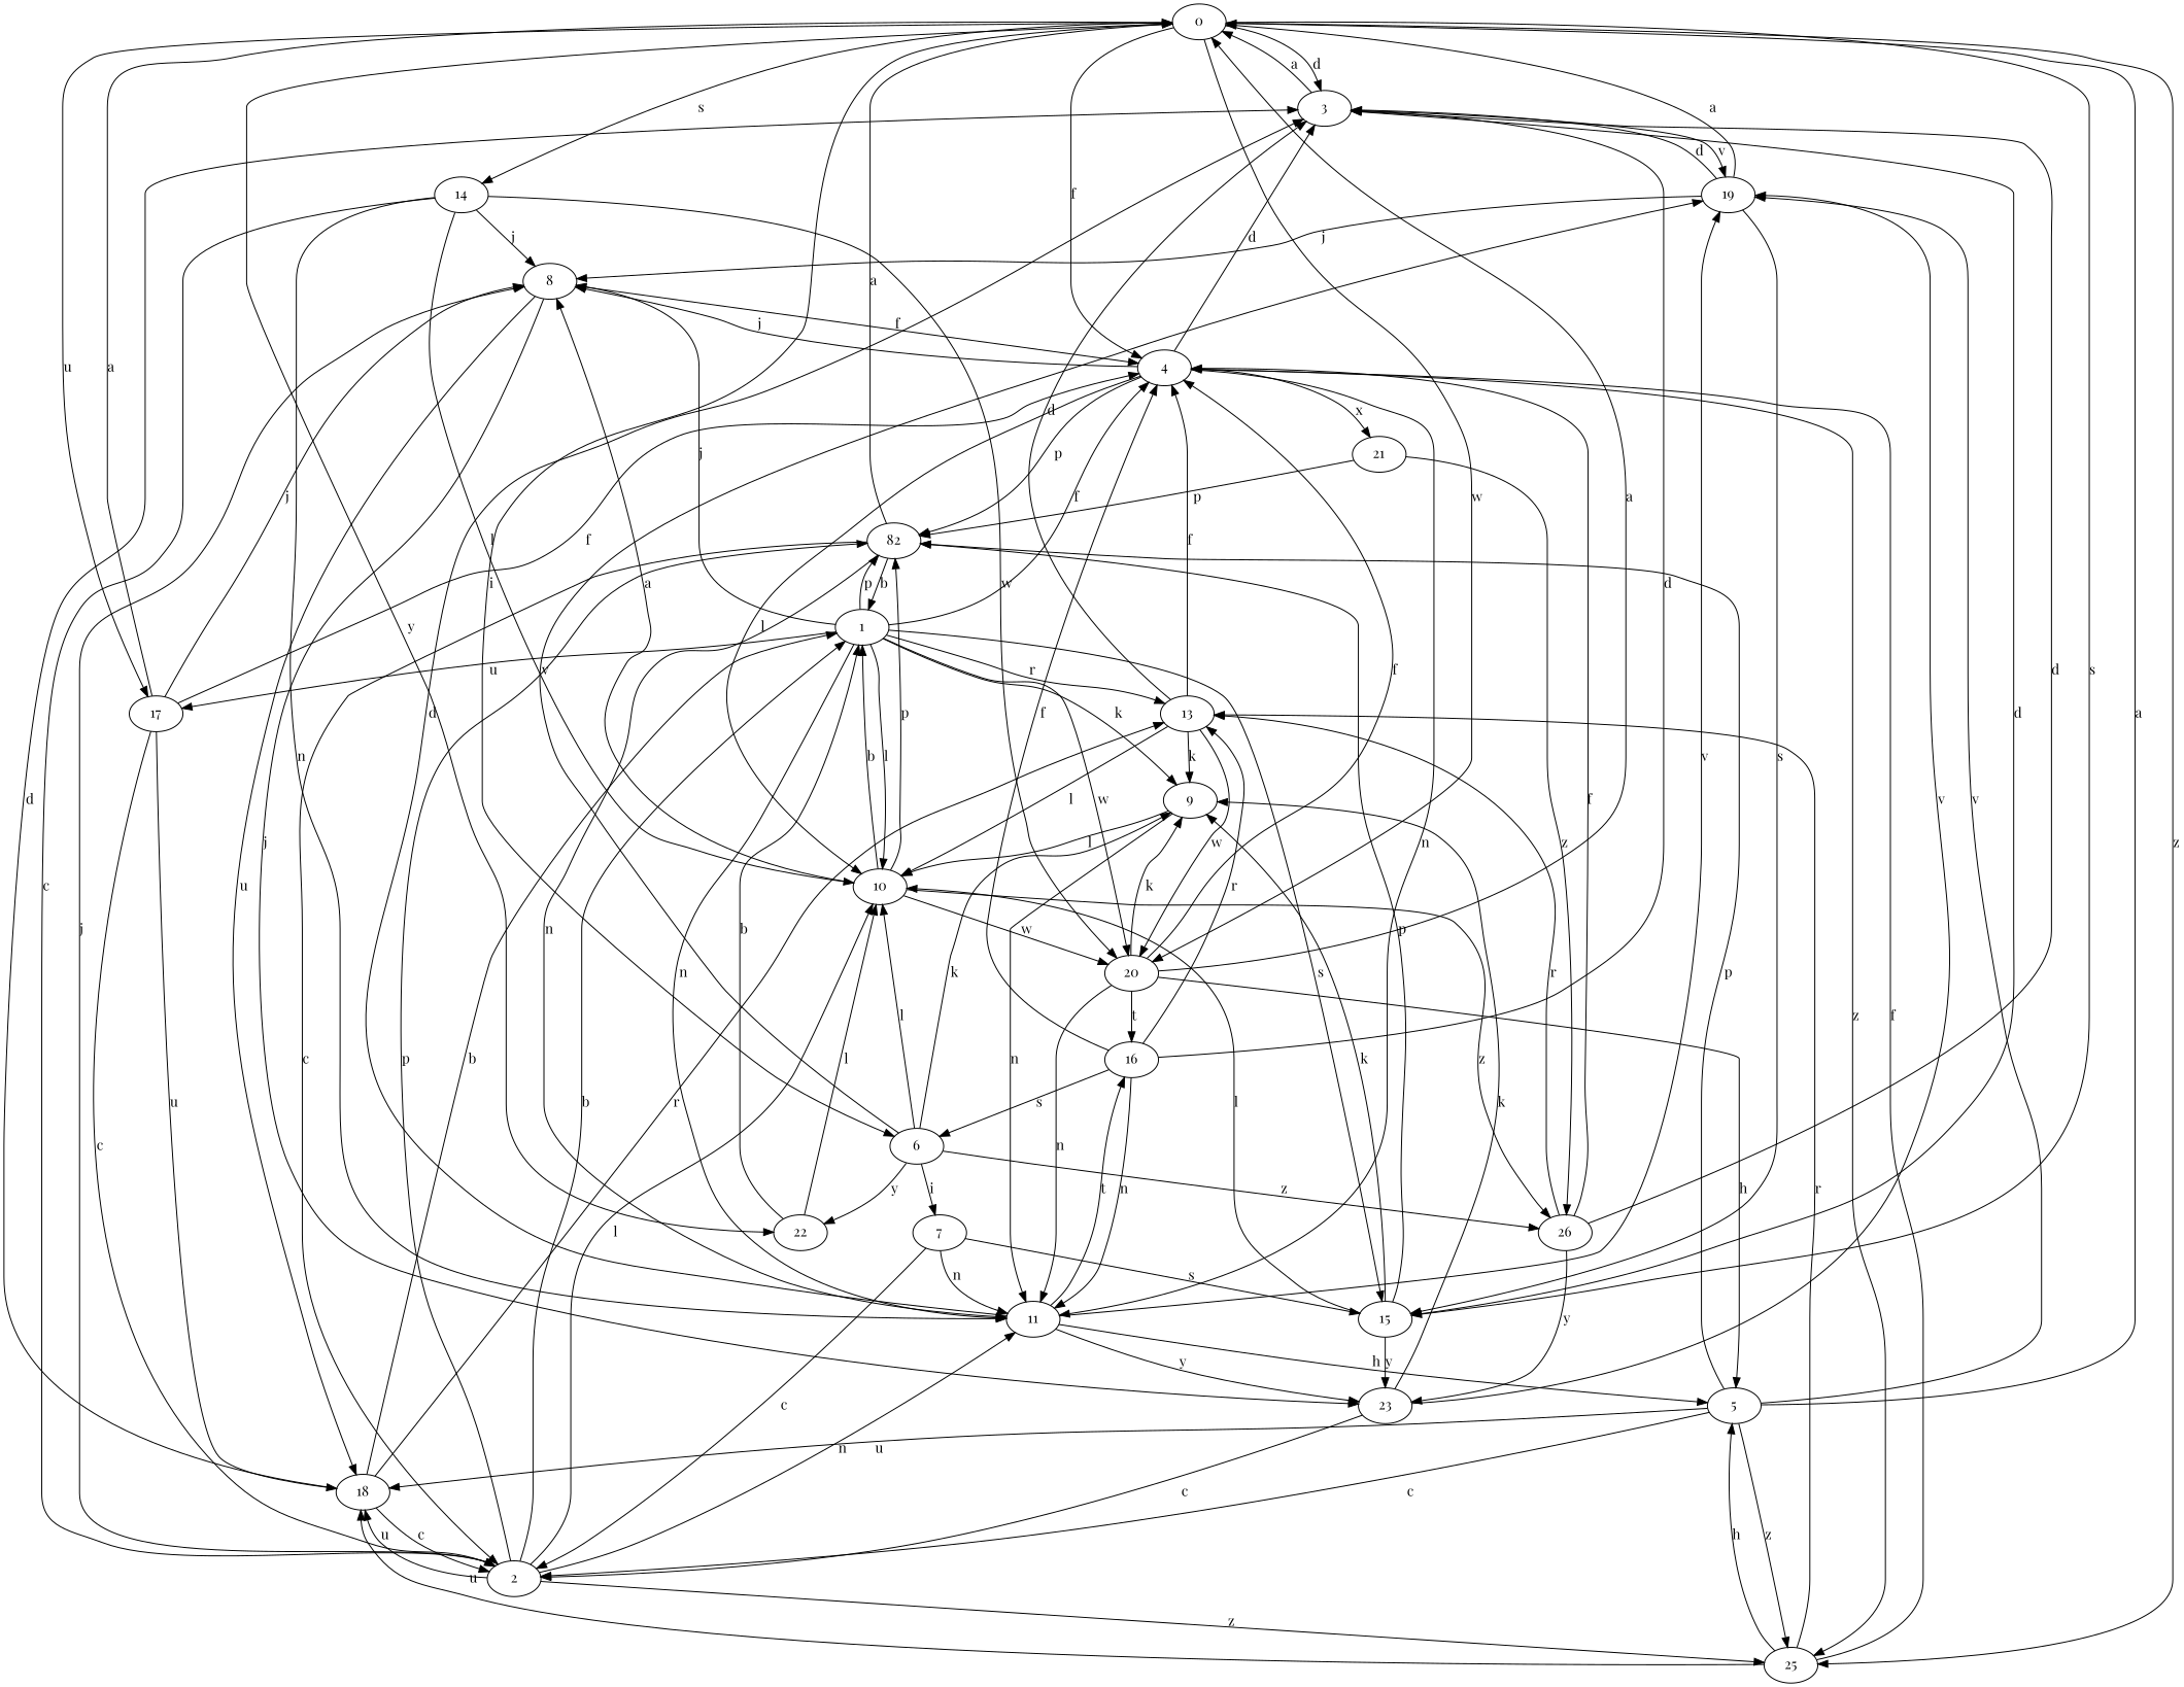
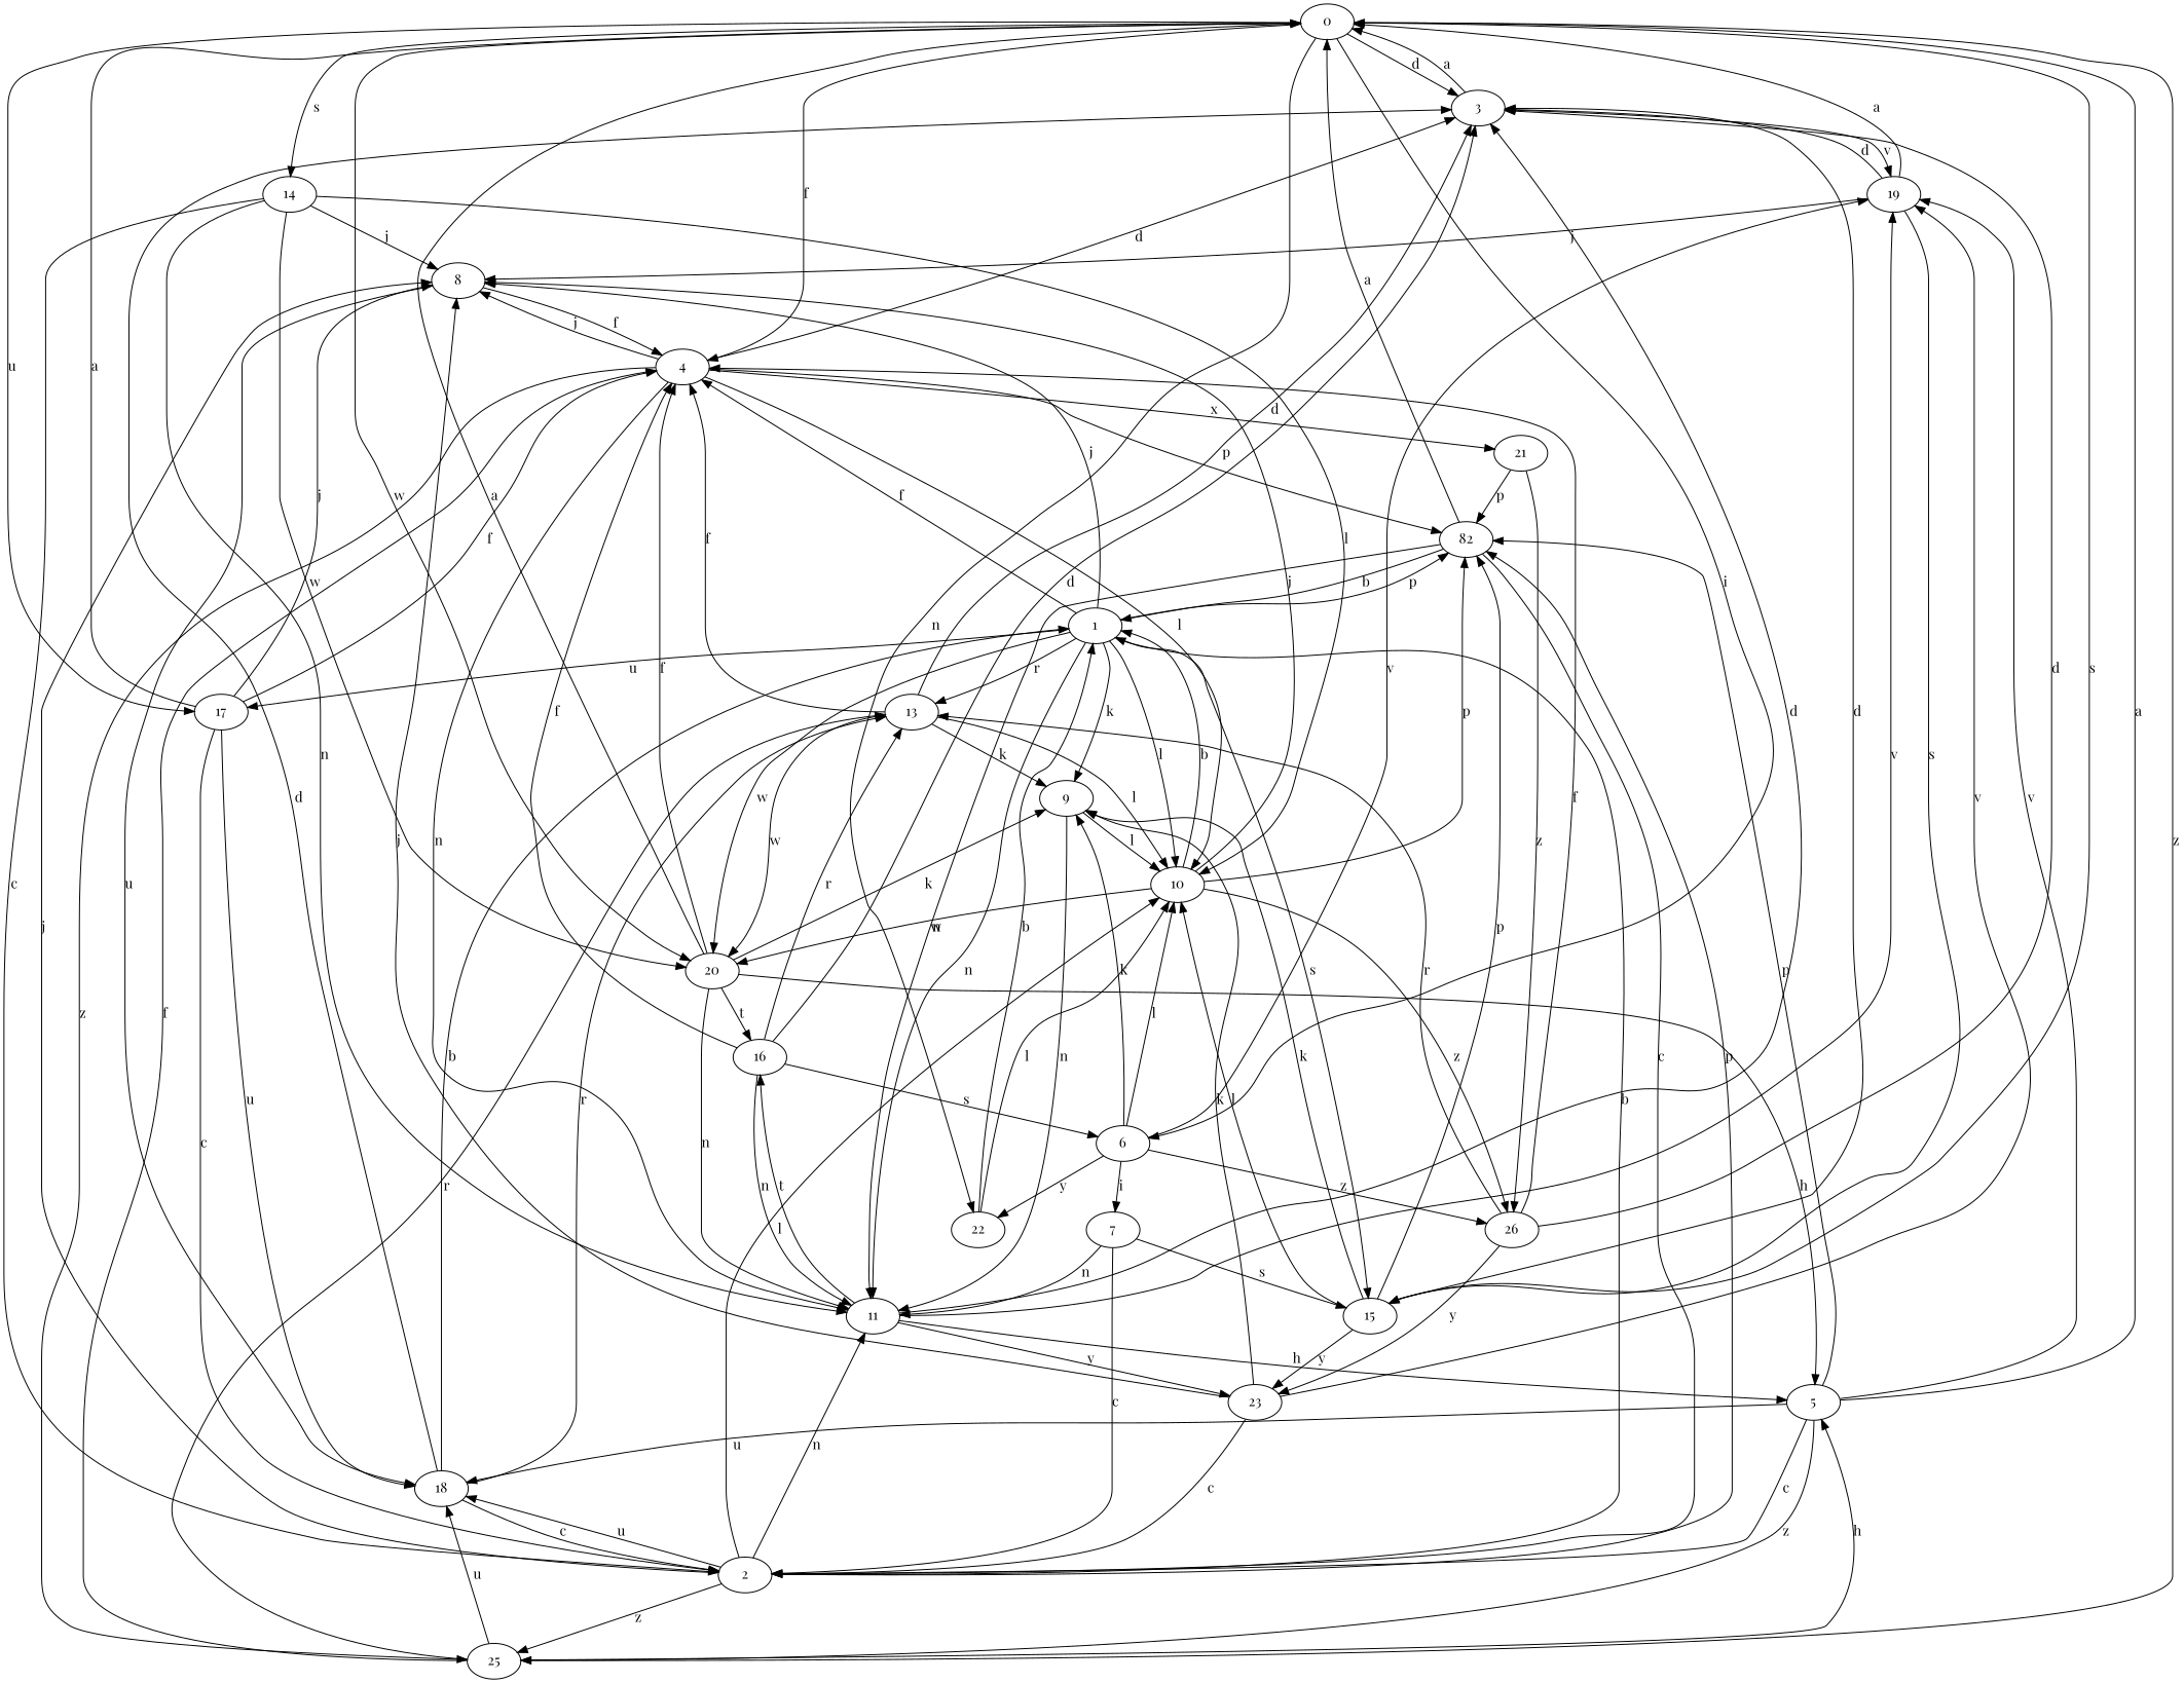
  strict digraph {
    fontname="Playfair Display"
    node [fontname="Playfair Display"]
    edge [fontname="Playfair Display"]
    0
    3
    4
    6
    14
    15
    17
    20
    22
    25
    19
    8
    10
    11
    n15 [label=82]
    21
    9
    7
    26
    2
    23
    18
    5
    16
    1
    13
    0 -> 3 [label=d]
    0 -> 4 [label=f]
    0 -> 6 [label=i]
    0 -> 14 [label=s]
    0 -> 15 [label=s]
    0 -> 17 [label=u]
    0 -> 20 [label=w]
-   0 -> 22 [label=y]
+   0 -> 22 [label=n]
    0 -> 25 [label=z]
    3 -> 0 [label=a]
    3 -> 19 [label=v]
    4 -> 3 [label=d]
    4 -> 25 [label=z]
    4 -> 8 [label=j]
    4 -> 10 [label=l]
    4 -> 11 [label=n]
    4 -> n15 [label=p]
    4 -> 21 [label=x]
    6 -> 22 [label=y]
    6 -> 19 [label=v]
    6 -> 10 [label=l]
    6 -> 9 [label=k]
    6 -> 7 [label=i]
    6 -> 26 [label=z]
    14 -> 20 [label=w]
    14 -> 8 [label=j]
    14 -> 10 [label=l]
    14 -> 11 [label=n]
    14 -> 2 [label=c]
    15 -> 3 [label=d]
    15 -> 10 [label=l]
    15 -> n15 [label=p]
    15 -> 9 [label=k]
    15 -> 23 [label=y]
    17 -> 0 [label=a]
    17 -> 4 [label=f]
    17 -> 8 [label=j]
    17 -> 2 [label=c]
    17 -> 18 [label=u]
    20 -> 0 [label=a]
    20 -> 4 [label=f]
    20 -> 11 [label=n]
    20 -> 9 [label=k]
    20 -> 5 [label=h]
    20 -> 16 [label=t]
    22 -> 10 [label=l]
    22 -> 1 [label=b]
    25 -> 4 [label=f]
    25 -> 18 [label=u]
    25 -> 5 [label=h]
    25 -> 13 [label=r]
    19 -> 0 [label=a]
    19 -> 3 [label=d]
    19 -> 15 [label=s]
    19 -> 8 [label=j]
    8 -> 4 [label=f]
    8 -> 18 [label=u]
    10 -> 20 [label=w]
-   10 -> 8 [label=a]
+   10 -> 8 [label=j]
    10 -> n15 [label=p]
    10 -> 26 [label=z]
    10 -> 1 [label=b]
    11 -> 3 [label=d]
    11 -> 19 [label=v]
    11 -> 23 [label=y]
    11 -> 5 [label=h]
    11 -> 16 [label=t]
    n15 -> 0 [label=a]
    n15 -> 11 [label=n]
    n15 -> 2 [label=c]
    n15 -> 1 [label=b]
    21 -> n15 [label=p]
    21 -> 26 [label=z]
    9 -> 10 [label=l]
    9 -> 11 [label=n]
    7 -> 15 [label=s]
    7 -> 11 [label=n]
    7 -> 2 [label=c]
    26 -> 3 [label=d]
    26 -> 4 [label=f]
    26 -> 23 [label=y]
    26 -> 13 [label=r]
    2 -> 25 [label=z]
    2 -> 8 [label=j]
    2 -> 10 [label=l]
    2 -> 11 [label=n]
    2 -> n15 [label=p]
    2 -> 18 [label=u]
    2 -> 1 [label=b]
    23 -> 19 [label=v]
-   8 -> 23 [label=j]
+   23 -> 8 [label=j]
    23 -> 9 [label=k]
    23 -> 2 [label=c]
    18 -> 3 [label=d]
    18 -> 2 [label=c]
    18 -> 1 [label=b]
    18 -> 13 [label=r]
    5 -> 0 [label=a]
    5 -> 25 [label=z]
    5 -> 19 [label=v]
    5 -> n15 [label=p]
    5 -> 2 [label=c]
    5 -> 18 [label=u]
    16 -> 3 [label=d]
    16 -> 4 [label=f]
    16 -> 6 [label=s]
    16 -> 11 [label=n]
    16 -> 13 [label=r]
    1 -> 4 [label=f]
    1 -> 15 [label=s]
    1 -> 17 [label=u]
    1 -> 20 [label=w]
    1 -> 8 [label=j]
    1 -> 10 [label=l]
    1 -> 11 [label=n]
    1 -> n15 [label=p]
    1 -> 9 [label=k]
    1 -> 13 [label=r]
    13 -> 3 [label=d]
    13 -> 4 [label=f]
    13 -> 20 [label=w]
    13 -> 10 [label=l]
    13 -> 9 [label=k]
  }
